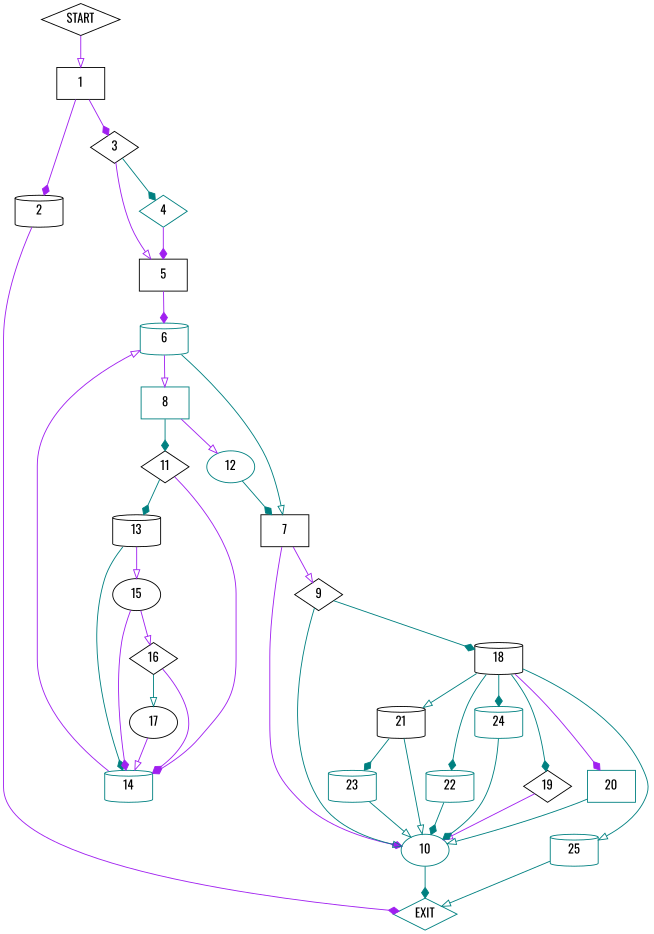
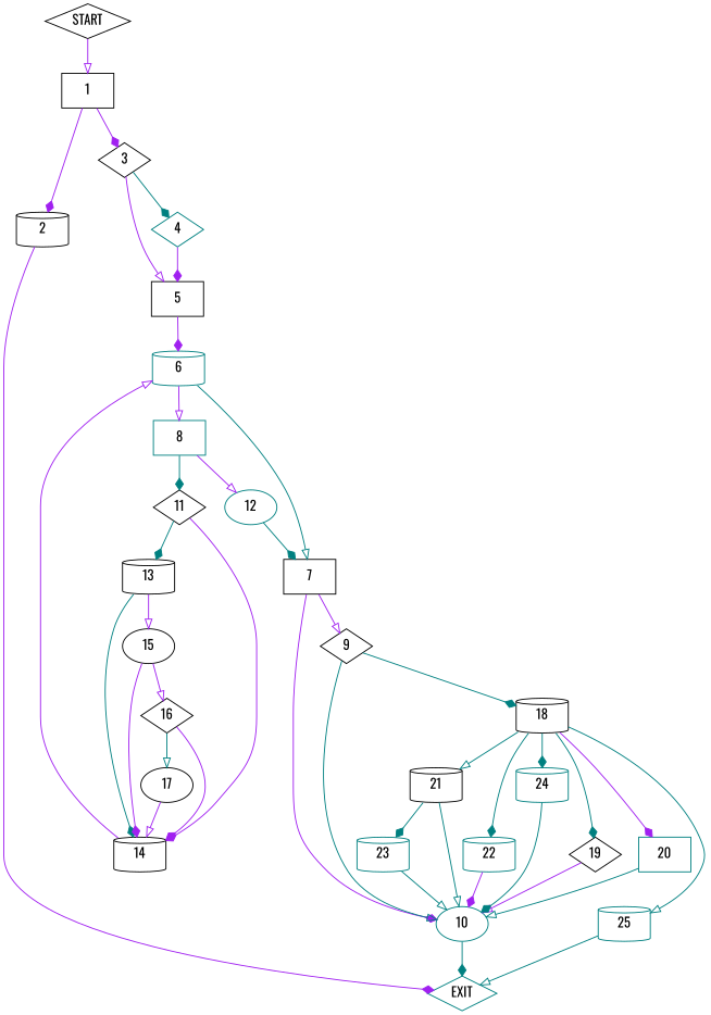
  digraph {
    fontname=Oswald
    node [color=black fontname=Oswald shape=cylinder]
    edge [arrowhead=diamond color=purple fontname=Oswald]
    n1 [label=START shape=diamond]
    1 [shape=box]
    2
    3 [shape=diamond]
    n5 [color=teal label=EXIT shape=diamond]
    4 [color=teal shape=diamond]
    5 [shape=box]
    6 [color=teal]
    7 [shape=box]
    8 [color=teal shape=box]
    9 [shape=diamond]
    10 [color=teal shape=ellipse]
    11 [shape=diamond]
    12 [color=teal shape=ellipse]
    18
    13
-   14 [color=teal]
+   14
    19 [shape=diamond]
    20 [color=teal shape=box]
    21
    22 [color=teal]
    24 [color=teal]
    25 [color=teal]
    15 [shape=ellipse]
    16 [shape=diamond]
    17 [shape=ellipse]
    23 [color=teal]
    n1 -> 1 [arrowhead=onormal]
    1 -> 2
    1 -> 3
    2 -> n5
    3 -> 4 [color=teal]
    3 -> 5 [arrowhead=onormal]
    4 -> 5
    5 -> 6
    6 -> 7 [arrowhead=onormal color=teal]
    6 -> 8 [arrowhead=onormal]
    7 -> 9 [arrowhead=onormal]
    7 -> 10
    8 -> 11 [color=teal]
    8 -> 12 [arrowhead=onormal]
    9 -> 10 [arrowhead=onormal color=teal]
    9 -> 18 [color=teal]
    10 -> n5 [color=teal]
    11 -> 13 [color=teal]
    11 -> 14
    12 -> 7 [color=teal]
    18 -> 19 [color=teal]
    18 -> 20
    18 -> 21 [arrowhead=onormal color=teal]
    18 -> 22 [color=teal]
    18 -> 24 [color=teal]
    18 -> 25 [arrowhead=onormal color=teal]
    13 -> 14 [color=teal]
    13 -> 15 [arrowhead=onormal]
    14 -> 6 [arrowhead=onormal]
    19 -> 10 [arrowhead=onormal]
    20 -> 10 [arrowhead=onormal color=teal]
    21 -> 10 [arrowhead=onormal color=teal]
    21 -> 23 [color=teal]
-   22 -> 10 [color=teal]
+   22 -> 10
    24 -> 10 [color=teal]
    25 -> n5 [arrowhead=onormal color=teal]
    15 -> 14
    15 -> 16 [arrowhead=onormal]
    16 -> 14
    16 -> 17 [arrowhead=onormal color=teal]
    17 -> 14 [arrowhead=onormal]
    23 -> 10 [arrowhead=onormal color=teal]
  }
